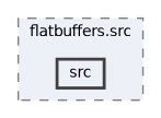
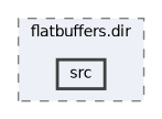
  digraph {
    compound=true
    n1 [color=grey25 fillcolor="#edf0f7" fontname=Helvetica fontsize=10 height=0.2 label=src shape=box style="filled,bold" width=0.4]
    subgraph cluster_1 {
      bgcolor="#edf0f7"
      fontname=Helvetica
      fontsize=10
-     label="flatbuffers.src"
+     label="flatbuffers.dir"
      pencolor=grey50
      style="filled,dashed"
      n1
    }
  }
